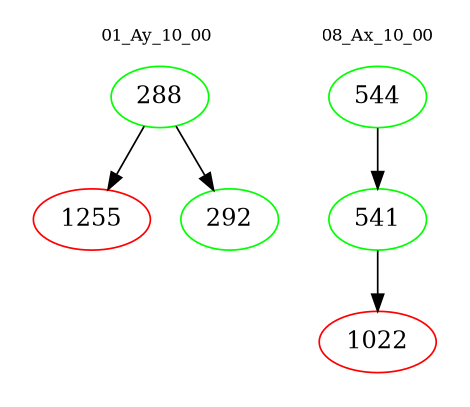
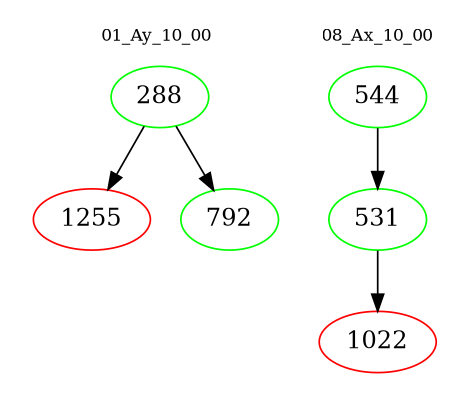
  digraph {
    node [color=green]
    edge [color=black]
    n1 [label=288]
    n2 [color=red label=1255]
-   n3 [label=292]
-   n4 [label=541]
+   n3 [label=792]
+   n4 [label=531]
    n5 [color=red label=1022]
    n6 [label=544]
    subgraph cluster_1 {
      color=white
      fontsize=10
      label="01_Ay_10_00"
      n1
      n2
      n3
    }
    subgraph cluster_2 {
      color=white
      fontsize=10
      label="08_Ax_10_00"
      n4
      n5
      n6
    }
    n1 -> n2
    n1 -> n3
    n4 -> n5
    n6 -> n4
  }
